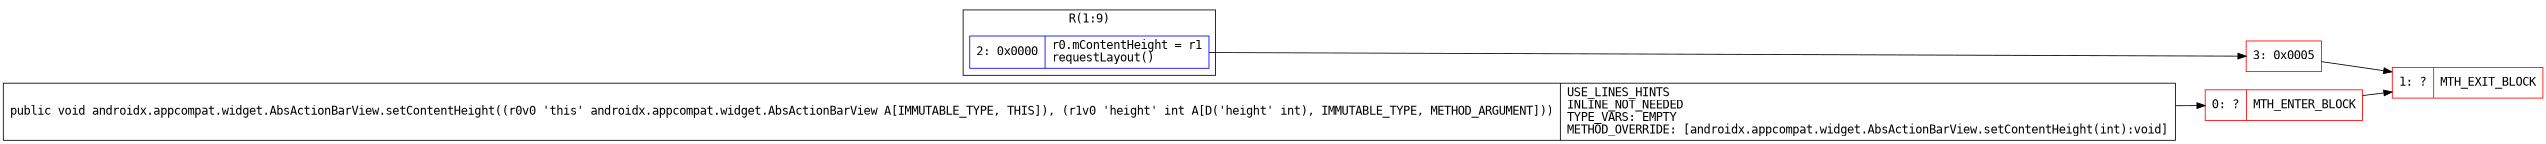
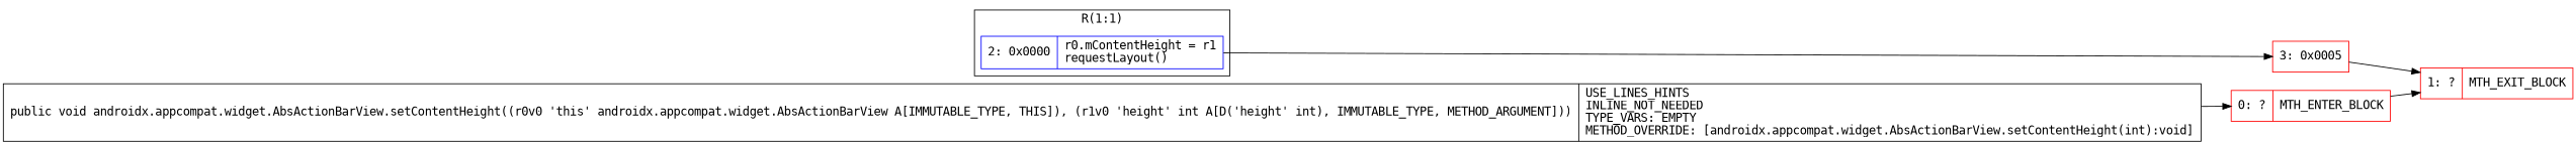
  digraph {
    fontname="DejaVu Sans Mono"
    rankdir=LR
    node [color=red fontname="DejaVu Sans Mono" shape=record]
    edge [fontname="DejaVu Sans Mono"]
    n1 [color=blue label="{2\:\ 0x0000|r0.mContentHeight = r1\lrequestLayout()\l}"]
    n2 [label="{3\:\ 0x0005}"]
    n3 [label="{1\:\ ?|MTH_EXIT_BLOCK\l}"]
    n4 [label="{0\:\ ?|MTH_ENTER_BLOCK\l}"]
    n5 [label="{public void androidx.appcompat.widget.AbsActionBarView.setContentHeight((r0v0 'this' androidx.appcompat.widget.AbsActionBarView A[IMMUTABLE_TYPE, THIS]), (r1v0 'height' int A[D('height' int), IMMUTABLE_TYPE, METHOD_ARGUMENT]))  | USE_LINES_HINTS\lINLINE_NOT_NEEDED\lTYPE_VARS: EMPTY\lMETHOD_OVERRIDE: [androidx.appcompat.widget.AbsActionBarView.setContentHeight(int):void]\l}" color=""]
    subgraph cluster_1 {
-     label="R(1:9)"
+     label="R(1:1)"
      n1
    }
    n1 -> n2
    n2 -> n3
    n4 -> n3
    n5 -> n4
  }
